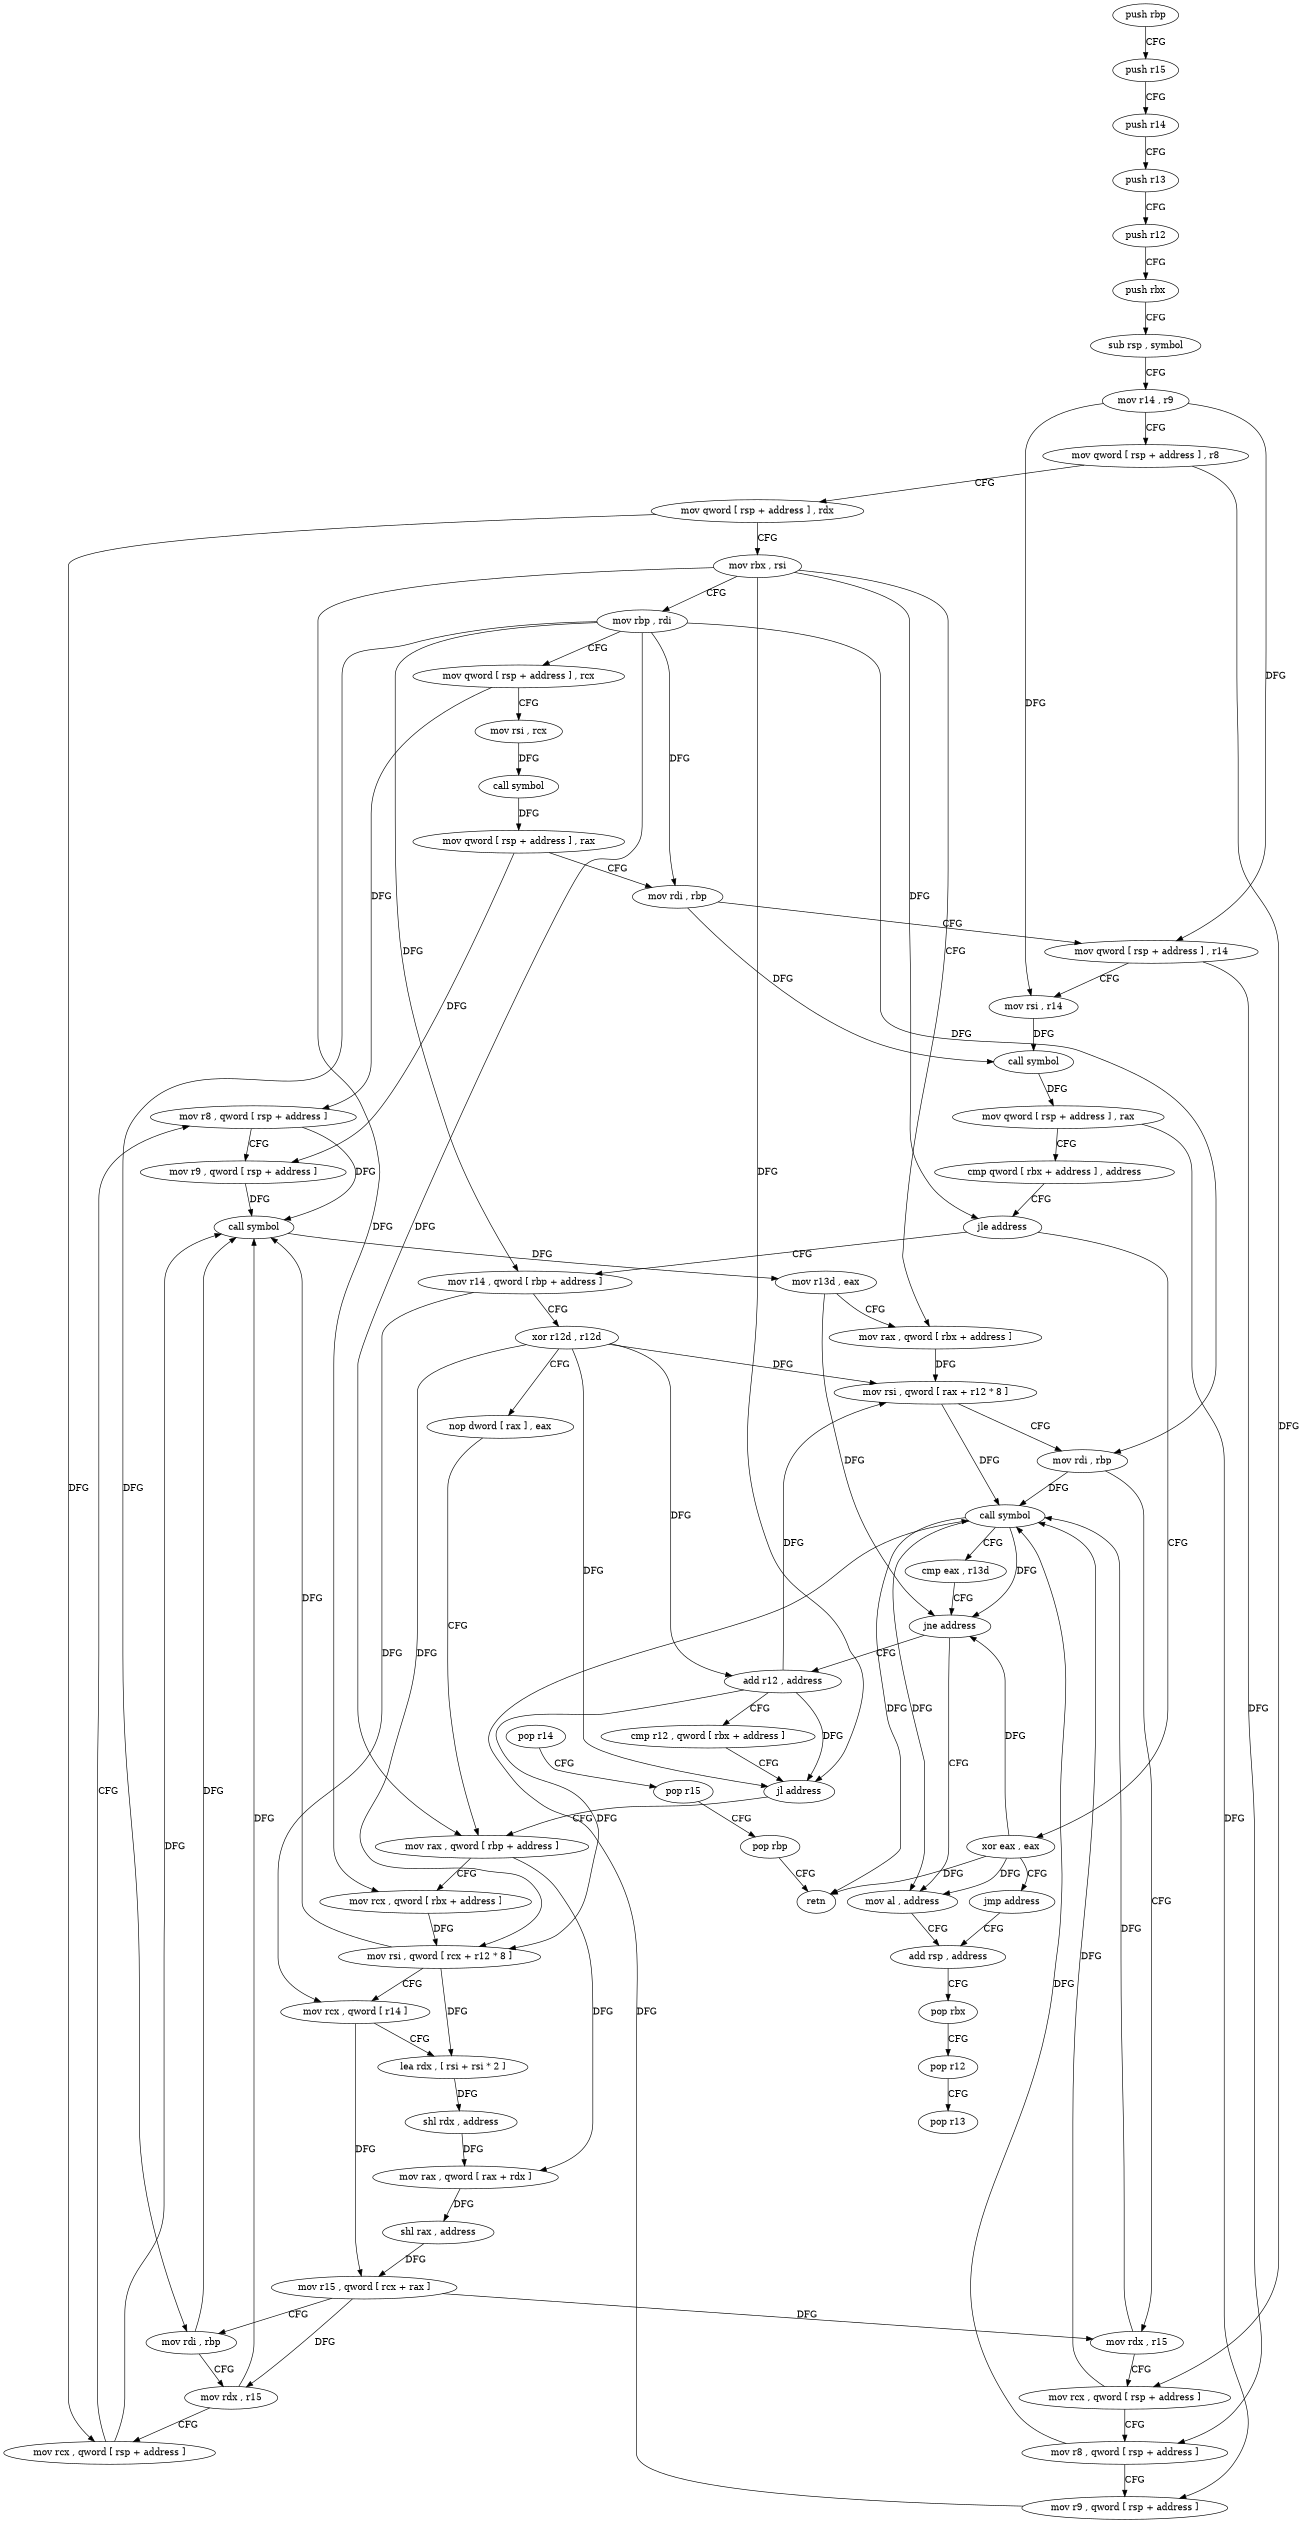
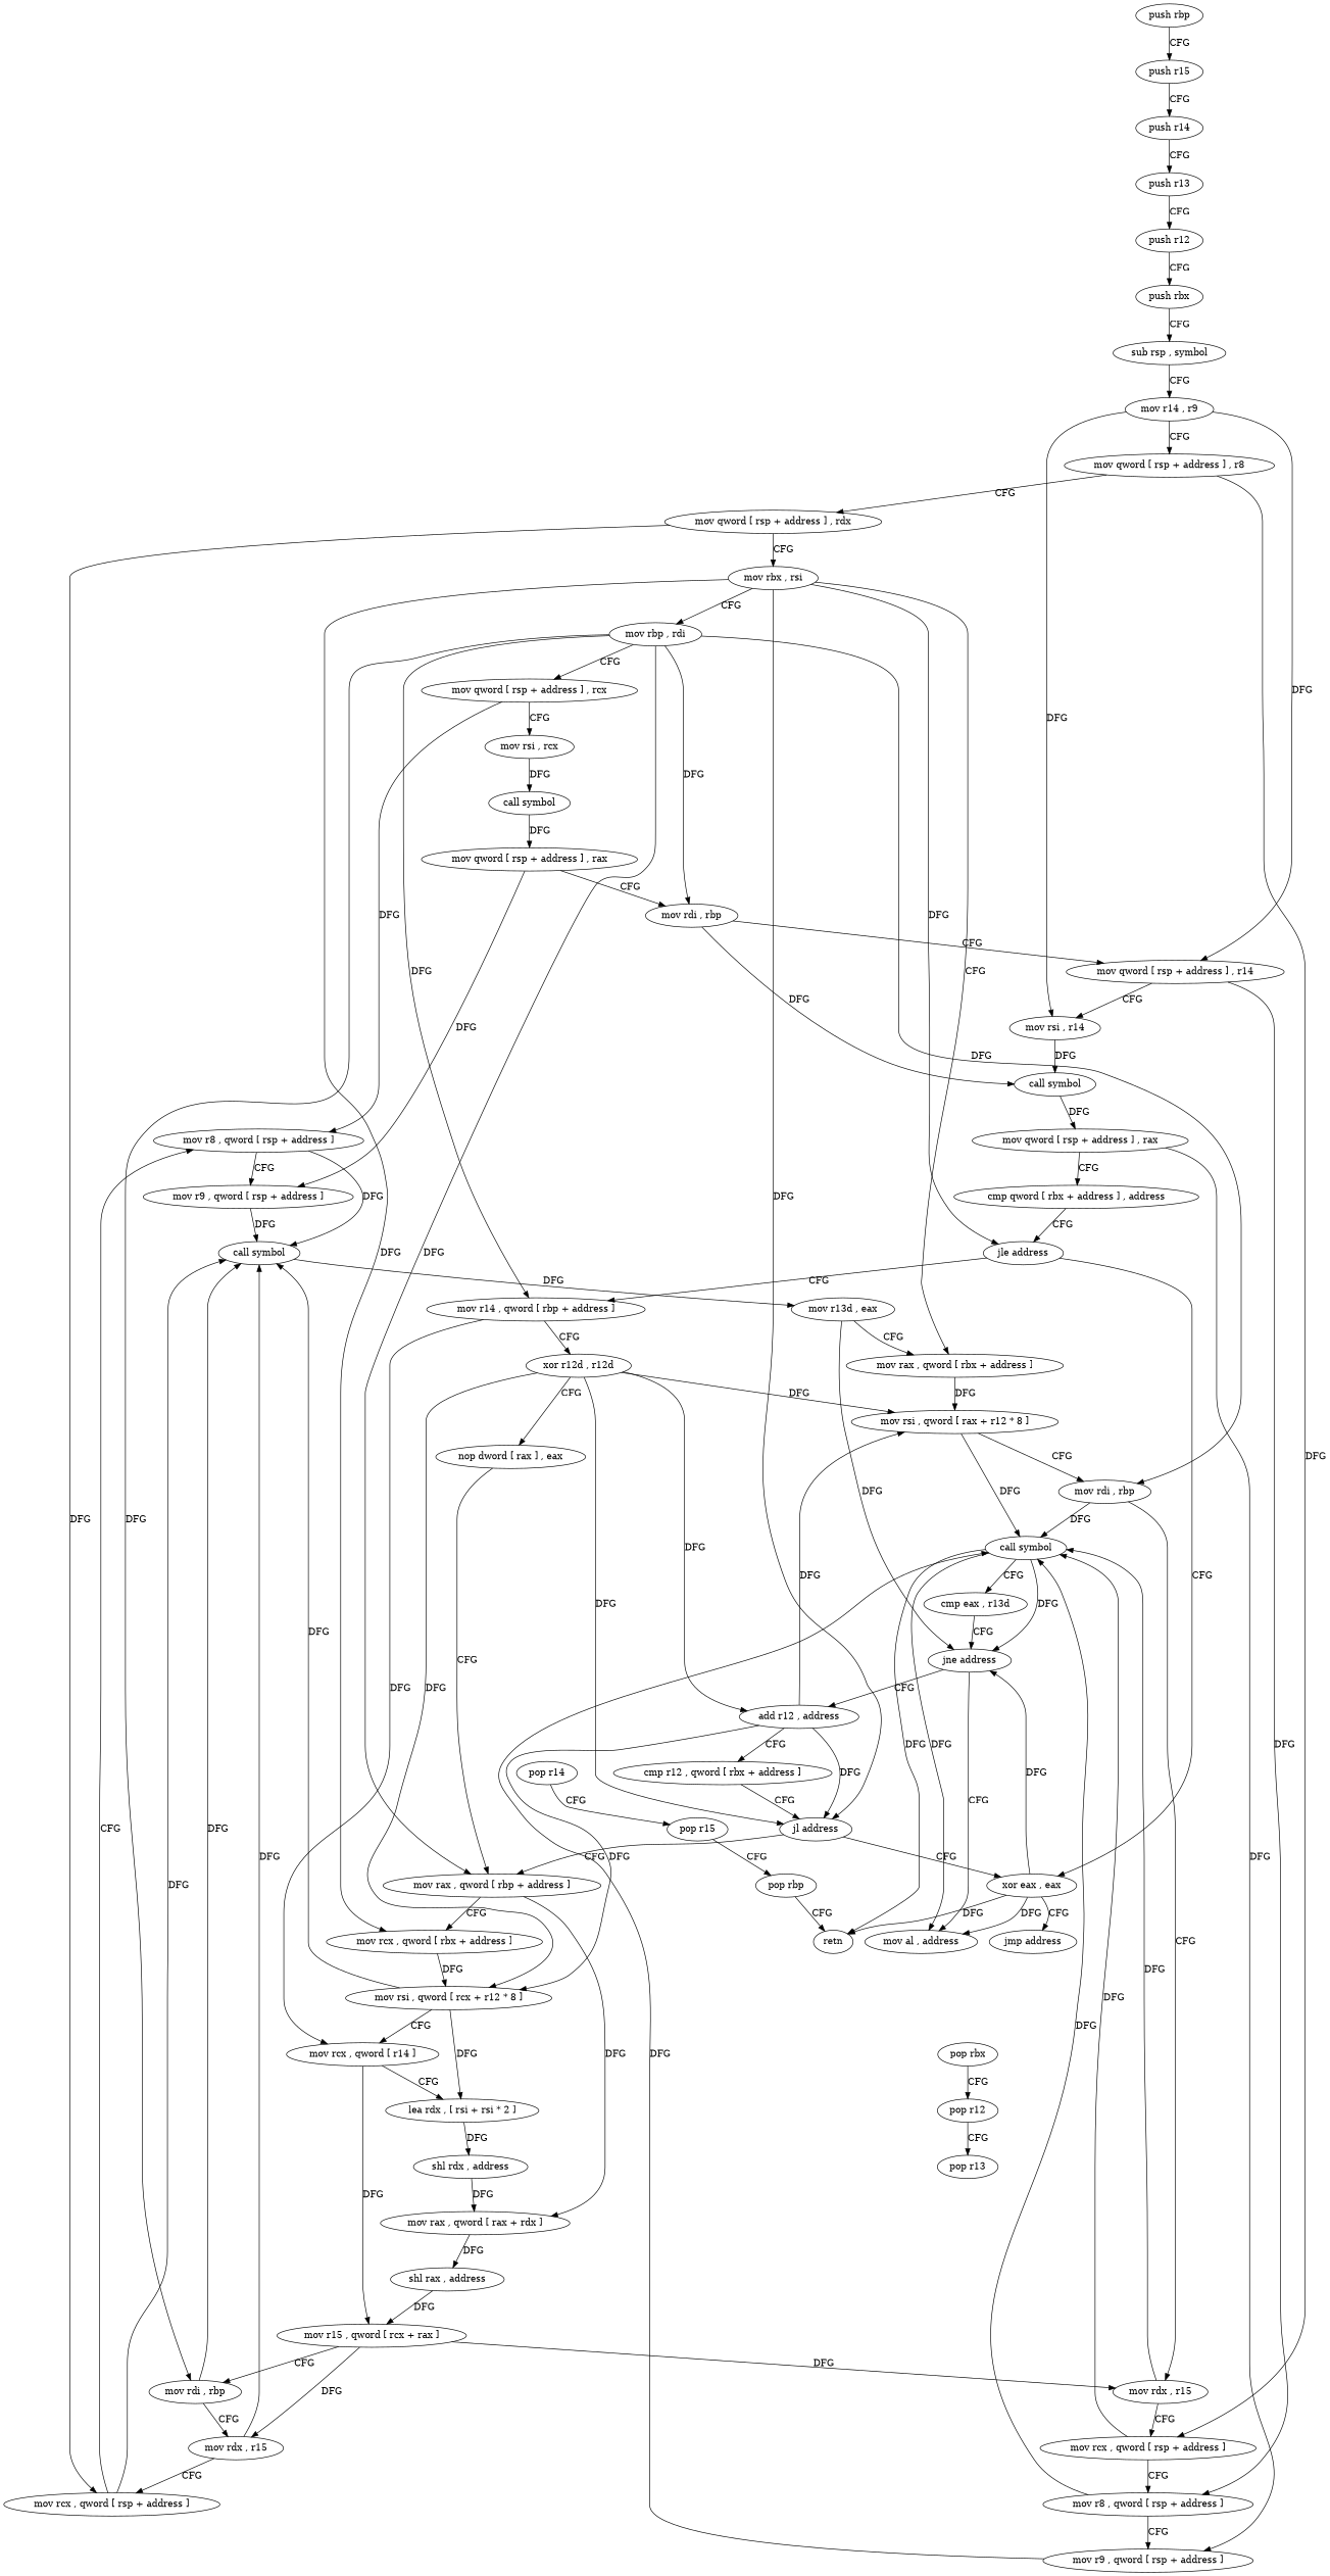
  digraph {
    n1 [label="push rbp"]
    n2 [label="push r15"]
    n3 [label="push r14"]
    n4 [label="push r13"]
    n5 [label="push r12"]
    n6 [label="push rbx"]
    n7 [label="sub rsp , symbol"]
    n8 [label="mov r14 , r9"]
    n9 [label="mov qword [ rsp + address ] , r8"]
    n10 [label="mov qword [ rsp + address ] , r14"]
    n11 [label="mov rsi , r14"]
    n12 [label="mov qword [ rsp + address ] , rdx"]
    n13 [label="mov rcx , qword [ rsp + address ]"]
    n14 [label="mov r8 , qword [ rsp + address ]"]
    n15 [label="call symbol"]
    n16 [label="mov rbx , rsi"]
    n17 [label="mov rcx , qword [ rsp + address ]"]
    n18 [label="call symbol"]
    n19 [label="mov rbp , rdi"]
    n20 [label="jle address"]
    n21 [label="jl address"]
    n22 [label="mov rcx , qword [ rbx + address ]"]
    n23 [label="mov rax , qword [ rbx + address ]"]
    n24 [label="mov r8 , qword [ rsp + address ]"]
    n25 [label="call symbol"]
    n26 [label="mov qword [ rsp + address ] , rcx"]
    n27 [label="mov rdi , rbp"]
    n28 [label="mov r14 , qword [ rbp + address ]"]
    n29 [label="mov rax , qword [ rbp + address ]"]
    n30 [label="mov rdi , rbp"]
    n31 [label="mov rdi , rbp"]
    n32 [label="xor eax , eax"]
    n33 [label="mov rsi , qword [ rcx + r12 * 8 ]"]
    n34 [label="mov rsi , qword [ rax + r12 * 8 ]"]
    n35 [label="mov rsi , rcx"]
    n36 [label="xor r12d , r12d"]
    n37 [label="mov rcx , qword [ r14 ]"]
    n38 [label="mov rax , qword [ rax + rdx ]"]
    n39 [label="mov rdx , r15"]
    n40 [label="mov rdx , r15"]
    n41 [label="call symbol"]
    n42 [label="mov r9 , qword [ rsp + address ]"]
    n43 [label="mov qword [ rsp + address ] , rax"]
    n44 [label="mov qword [ rsp + address ] , rax"]
    n45 [label="mov r9 , qword [ rsp + address ]"]
    n46 [label="cmp qword [ rbx + address ] , address"]
    n47 [label="jmp address"]
    n48 [label=retn]
    n49 [label="mov al , address"]
    n50 [label="jne address"]
-   n51 [label="add rsp , address"]
    n52 [label="add r12 , address"]
    n53 [label="nop dword [ rax ] , eax"]
    n54 [label="lea rdx , [ rsi + rsi * 2 ]"]
    n55 [label="mov r15 , qword [ rcx + rax ]"]
    n56 [label="pop rbx"]
    n57 [label="pop r12"]
    n58 [label="cmp r12 , qword [ rbx + address ]"]
    n59 [label="shl rax , address"]
    n60 [label="pop r13"]
    n61 [label="pop r14"]
    n62 [label="pop r15"]
    n63 [label="pop rbp"]
    n64 [label="shl rdx , address"]
    n65 [label="mov r13d , eax"]
    n66 [label="cmp eax , r13d"]
    n1 -> n2 [label=CFG]
    n2 -> n3 [label=CFG]
    n3 -> n4 [label=CFG]
    n4 -> n5 [label=CFG]
    n5 -> n6 [label=CFG]
    n6 -> n7 [label=CFG]
    n7 -> n8 [label=CFG]
    n8 -> n9 [label=CFG]
    n8 -> n10 [label=DFG]
    n8 -> n11 [label=DFG]
    n9 -> n12 [label=CFG]
    n9 -> n13 [label=DFG]
    n10 -> n11 [label=CFG]
    n10 -> n14 [label=DFG]
    n11 -> n15 [label=DFG]
    n12 -> n16 [label=CFG]
    n12 -> n17 [label=DFG]
    n13 -> n14 [label=CFG]
    n13 -> n18 [label=DFG]
    n14 -> n18 [label=DFG]
    n14 -> n45 [label=CFG]
    n15 -> n44 [label=DFG]
    n16 -> n19 [label=CFG]
    n16 -> n20 [label=DFG]
    n16 -> n21 [label=DFG]
    n16 -> n22 [label=DFG]
    n16 -> n23 [label=CFG]
    n17 -> n24 [label=CFG]
    n17 -> n25 [label=DFG]
    n18 -> n48 [label=DFG]
    n18 -> n49 [label=DFG]
    n18 -> n50 [label=DFG]
    n18 -> n66 [label=CFG]
    n19 -> n26 [label=CFG]
    n19 -> n27 [label=DFG]
    n19 -> n28 [label=DFG]
    n19 -> n29 [label=DFG]
    n19 -> n30 [label=DFG]
    n19 -> n31 [label=DFG]
    n20 -> n28 [label=CFG]
    n20 -> n32 [label=CFG]
    n21 -> n29 [label=CFG]
+   n21 -> n32 [label=CFG]
    n22 -> n33 [label=DFG]
    n23 -> n34 [label=DFG]
    n24 -> n25 [label=DFG]
    n24 -> n42 [label=CFG]
    n25 -> n65 [label=DFG]
    n26 -> n24 [label=DFG]
    n26 -> n35 [label=CFG]
    n27 -> n10 [label=CFG]
    n27 -> n15 [label=DFG]
    n28 -> n36 [label=CFG]
    n28 -> n37 [label=DFG]
    n29 -> n22 [label=CFG]
    n29 -> n38 [label=DFG]
    n30 -> n25 [label=DFG]
    n30 -> n39 [label=CFG]
    n31 -> n18 [label=DFG]
    n31 -> n40 [label=CFG]
    n32 -> n47 [label=CFG]
    n32 -> n48 [label=DFG]
    n32 -> n49 [label=DFG]
    n32 -> n50 [label=DFG]
    n33 -> n25 [label=DFG]
    n33 -> n37 [label=CFG]
    n33 -> n54 [label=DFG]
    n34 -> n18 [label=DFG]
    n34 -> n31 [label=CFG]
    n35 -> n41 [label=DFG]
    n36 -> n21 [label=DFG]
    n36 -> n33 [label=DFG]
    n36 -> n34 [label=DFG]
    n36 -> n52 [label=DFG]
    n36 -> n53 [label=CFG]
    n37 -> n54 [label=CFG]
    n37 -> n55 [label=DFG]
    n38 -> n59 [label=DFG]
    n39 -> n17 [label=CFG]
    n39 -> n25 [label=DFG]
    n40 -> n13 [label=CFG]
    n40 -> n18 [label=DFG]
    n41 -> n43 [label=DFG]
    n42 -> n25 [label=DFG]
    n43 -> n27 [label=CFG]
    n43 -> n42 [label=DFG]
    n44 -> n45 [label=DFG]
    n44 -> n46 [label=CFG]
    n45 -> n18 [label=DFG]
    n46 -> n20 [label=CFG]
-   n47 -> n51 [label=CFG]
-   n49 -> n51 [label=CFG]
    n50 -> n49 [label=CFG]
    n50 -> n52 [label=CFG]
-   n51 -> n56 [label=CFG]
    n52 -> n21 [label=DFG]
    n52 -> n33 [label=DFG]
    n52 -> n34 [label=DFG]
    n52 -> n58 [label=CFG]
    n53 -> n29 [label=CFG]
    n54 -> n64 [label=DFG]
    n55 -> n30 [label=CFG]
    n55 -> n39 [label=DFG]
    n55 -> n40 [label=DFG]
    n56 -> n57 [label=CFG]
    n57 -> n60 [label=CFG]
    n58 -> n21 [label=CFG]
    n59 -> n55 [label=DFG]
    n61 -> n62 [label=CFG]
    n62 -> n63 [label=CFG]
    n63 -> n48 [label=CFG]
    n64 -> n38 [label=DFG]
    n65 -> n23 [label=CFG]
    n65 -> n50 [label=DFG]
    n66 -> n50 [label=CFG]
  }
